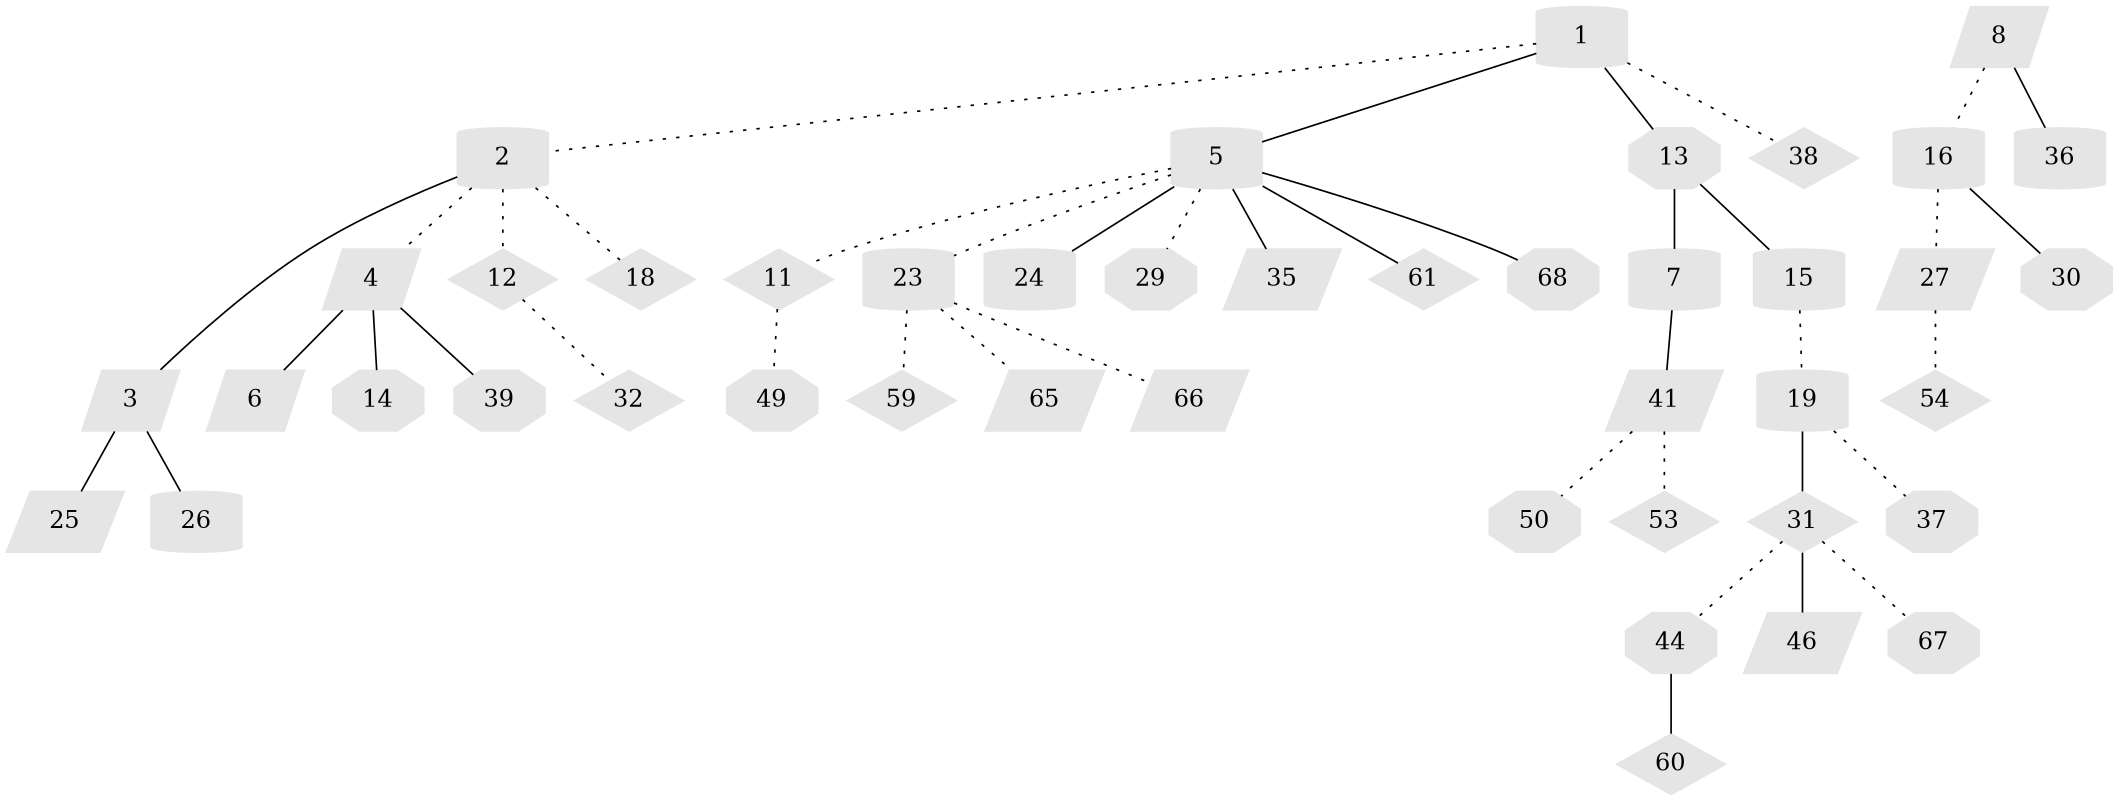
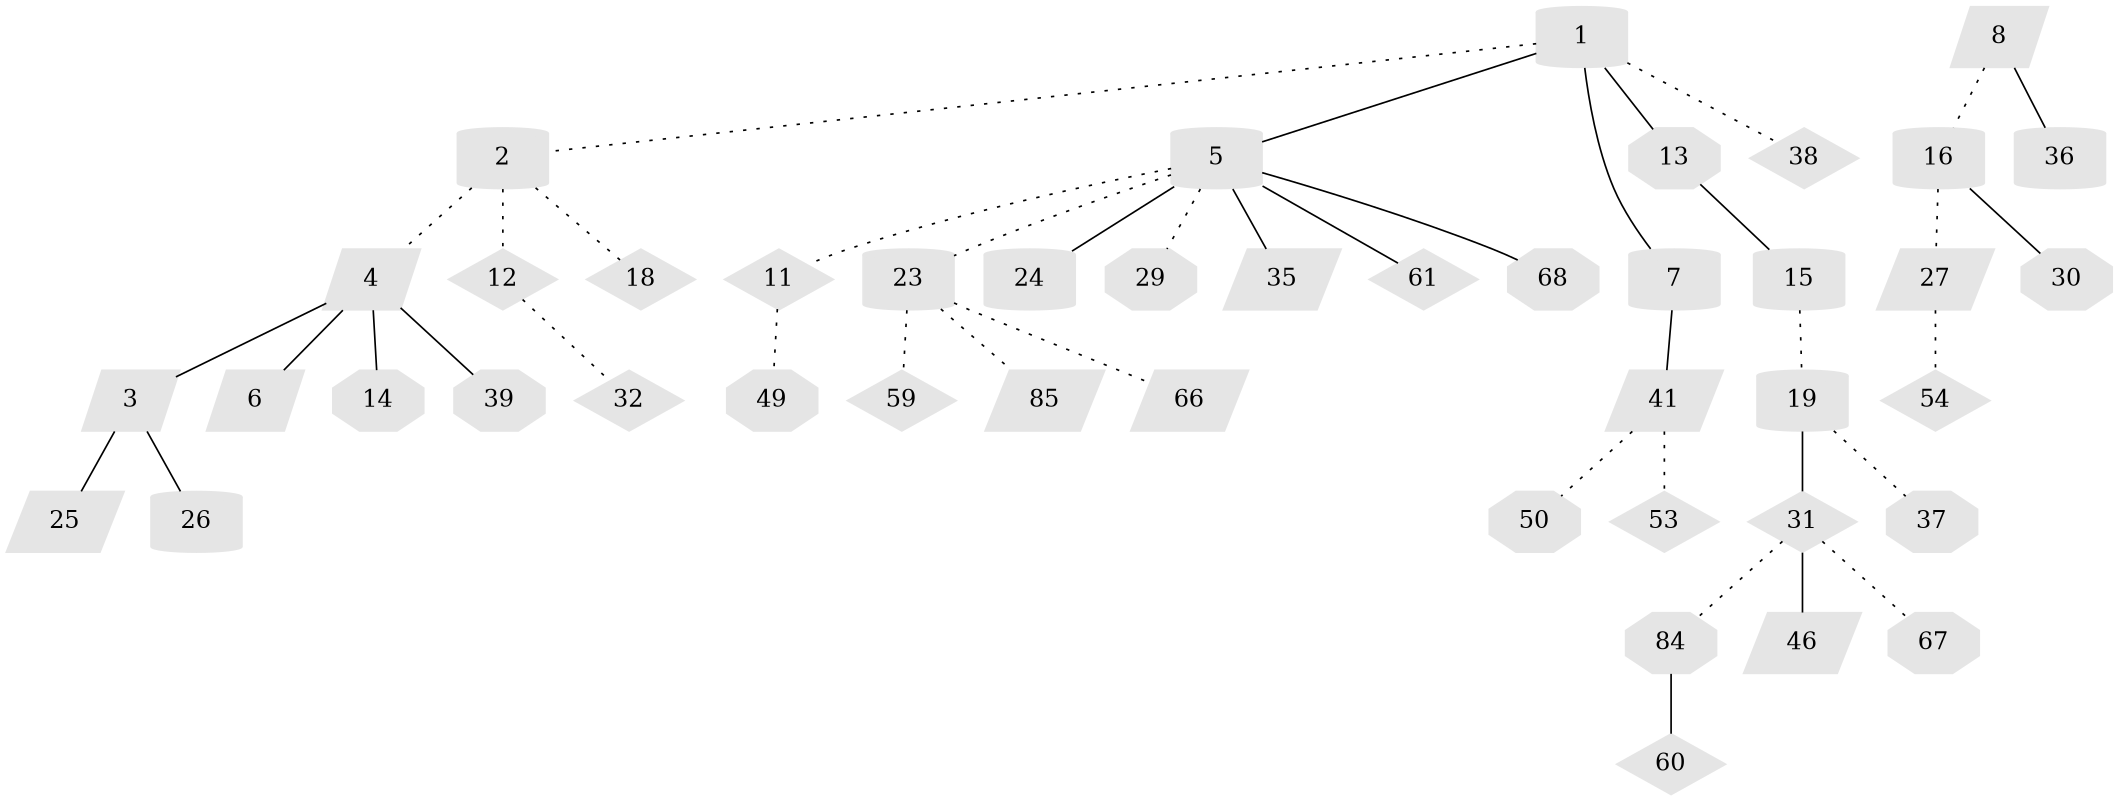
  graph {
    node [color=gray90 shape=cylinder style=filled]
    edge [style=dotted]
    1 [super="+10"]
    2 [super="+58"]
    5 [super="+21"]
    7
    13 [shape=octagon]
    38 [shape=diamond super="+52"]
    3 [shape=parallelogram super="+63"]
    4 [shape=parallelogram super="+28"]
    12 [shape=diamond super="+17"]
    18 [shape=diamond]
    11 [shape=diamond super="+42"]
    23 [super="+55"]
    24 [super="+34"]
    29 [shape=octagon super="+56"]
    35 [shape=parallelogram super="+45"]
    61 [shape=diamond]
    68 [shape=octagon]
    41 [shape=parallelogram super="+62"]
    15 [super="+57"]
    25 [shape=parallelogram super="+47"]
    26
    6 [shape=parallelogram super="+51"]
    14 [shape=octagon super="+20"]
    39 [shape=octagon]
    8 [shape=parallelogram super="+9"]
    16 [super="+22"]
    36 [super="+48"]
    32 [shape=diamond super="+69"]
    49 [shape=octagon]
    59 [shape=diamond]
-   65 [shape=parallelogram]
+   65 [shape=parallelogram label=85]
    66 [shape=parallelogram]
    50 [shape=octagon]
    53 [shape=diamond]
    27 [shape=parallelogram super="+43"]
    30 [shape=octagon super="+33"]
    19
    31 [shape=diamond super="+40"]
    37 [shape=octagon super="+64"]
    54 [shape=diamond]
-   44 [shape=octagon]
+   44 [shape=octagon label=84]
    46 [shape=parallelogram]
    67 [shape=octagon]
    60 [shape=diamond]
    1 -- 2
    1 -- 5 [style=solid]
-   13 -- 7 [style=solid]
+   1 -- 7 [style=solid]
    1 -- 13 [style=solid]
    1 -- 38
-   2 -- 3 [style=solid]
+   4 -- 3 [style=solid]
    2 -- 4
    2 -- 12
    2 -- 18
    5 -- 11
    5 -- 23
    5 -- 24 [style=solid]
    5 -- 29
    5 -- 35 [style=solid]
    5 -- 61 [style=solid]
    5 -- 68 [style=solid]
    7 -- 41 [style=solid]
    13 -- 15 [style=solid]
    3 -- 25 [style=solid]
    3 -- 26 [style=solid]
    4 -- 6 [style=solid]
    4 -- 14 [style=solid]
    4 -- 39 [style=solid]
    12 -- 32
    11 -- 49
    23 -- 59
    23 -- 65
    23 -- 66
    41 -- 50
    41 -- 53
    15 -- 19
    8 -- 16
    8 -- 36 [style=solid]
    16 -- 27
    16 -- 30 [style=solid]
    27 -- 54
    19 -- 31 [style=solid]
    19 -- 37
    31 -- 44
    31 -- 46 [style=solid]
    31 -- 67
    44 -- 60 [style=solid]
  }
